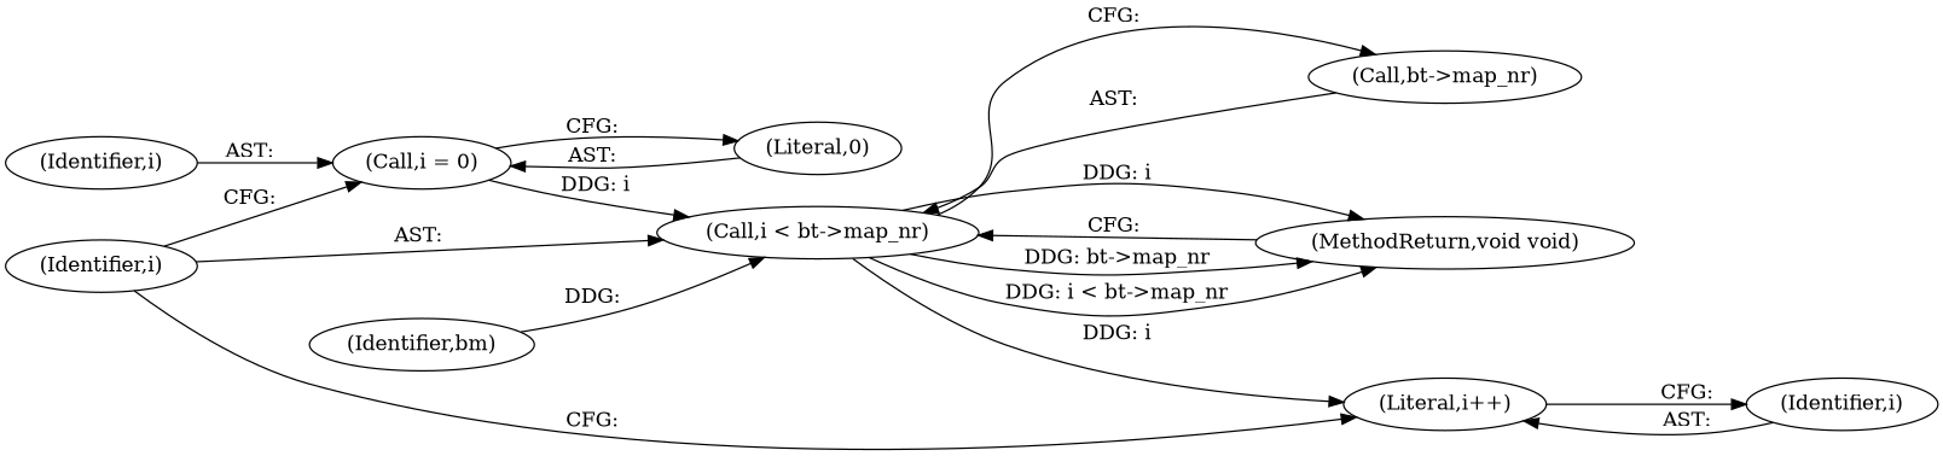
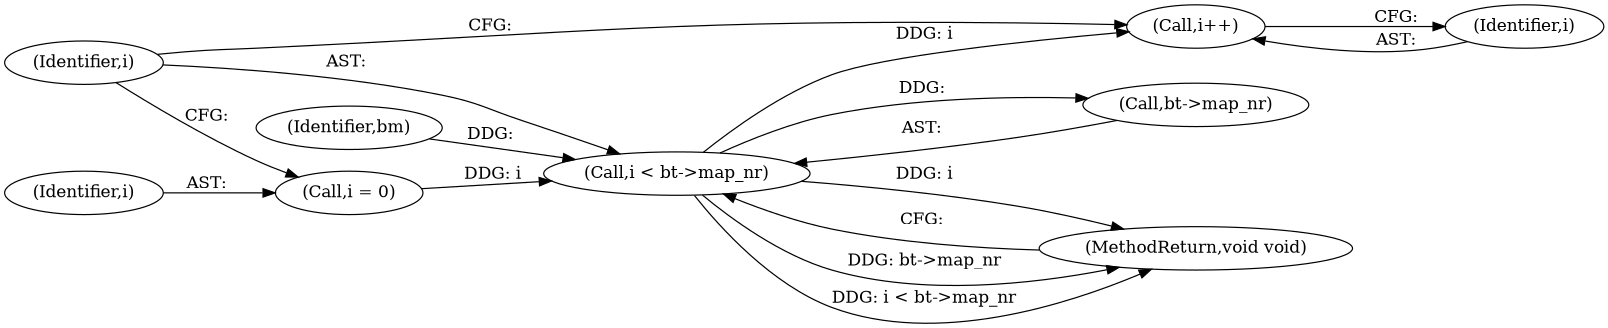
  digraph {
    rankdir=LR
    n1 [label="(Call,i < bt->map_nr)"]
-   n2 [label="(Literal,i++)"]
+   n2 [label="(Call,i++)"]
    n3 [label="(Call,bt->map_nr)"]
    n4 [label="(MethodReturn,void void)"]
    n5 [label="(Identifier,i)"]
    n6 [label="(Call,i = 0)"]
-   n7 [label="(Literal,0)"]
    n8 [label="(Identifier,i)"]
    n9 [label="(Identifier,i)"]
    n10 [label="(Identifier,bm)"]
    n1 -> n2 [label="DDG: i"]
-   n1 -> n3 [label="CFG: "]
+   n1 -> n3 [label="DDG: "]
    n1 -> n4 [label="DDG: bt->map_nr"]
    n1 -> n4 [label="DDG: i < bt->map_nr"]
    n1 -> n4 [label="DDG: i"]
    n2 -> n5 [label="CFG: "]
    n3 -> n1 [label="AST: "]
    n4 -> n1 [label="CFG: "]
    n5 -> n2 [label="AST: "]
    n6 -> n1 [label="DDG: i"]
-   n6 -> n7 [label="CFG: "]
-   n7 -> n6 [label="AST: "]
    n8 -> n1 [label="AST: "]
    n8 -> n2 [label="CFG: "]
    n8 -> n6 [label="CFG: "]
    n9 -> n6 [label="AST: "]
    n10 -> n1 [label="DDG: "]
  }
